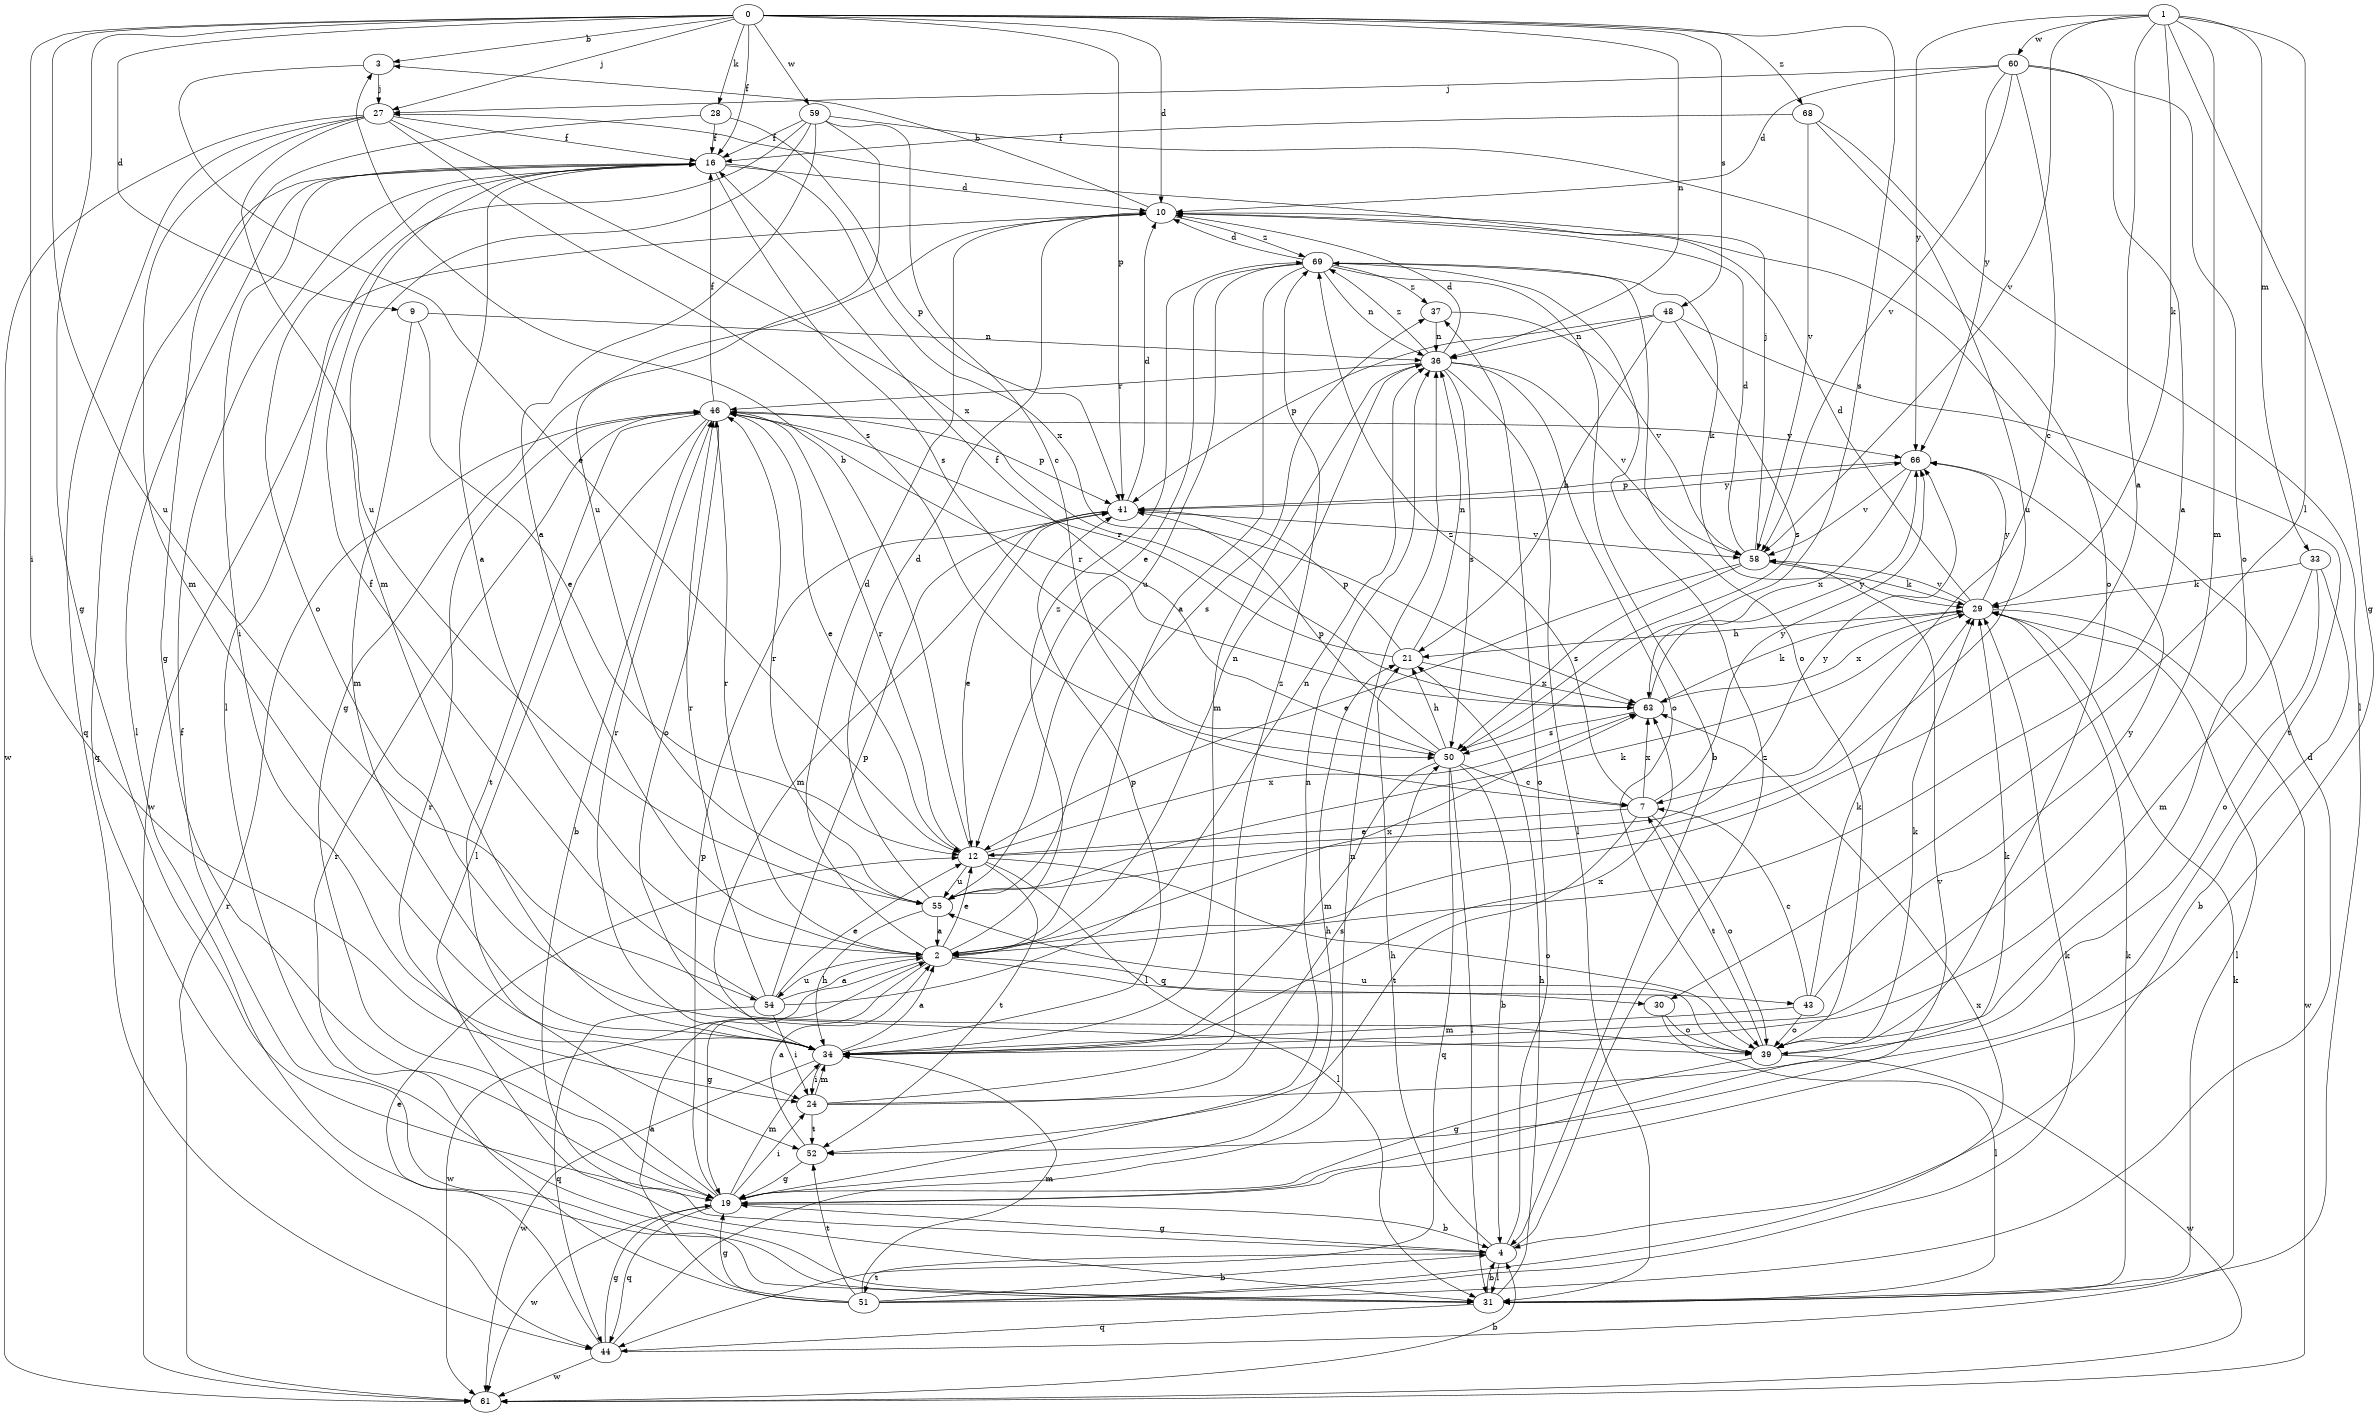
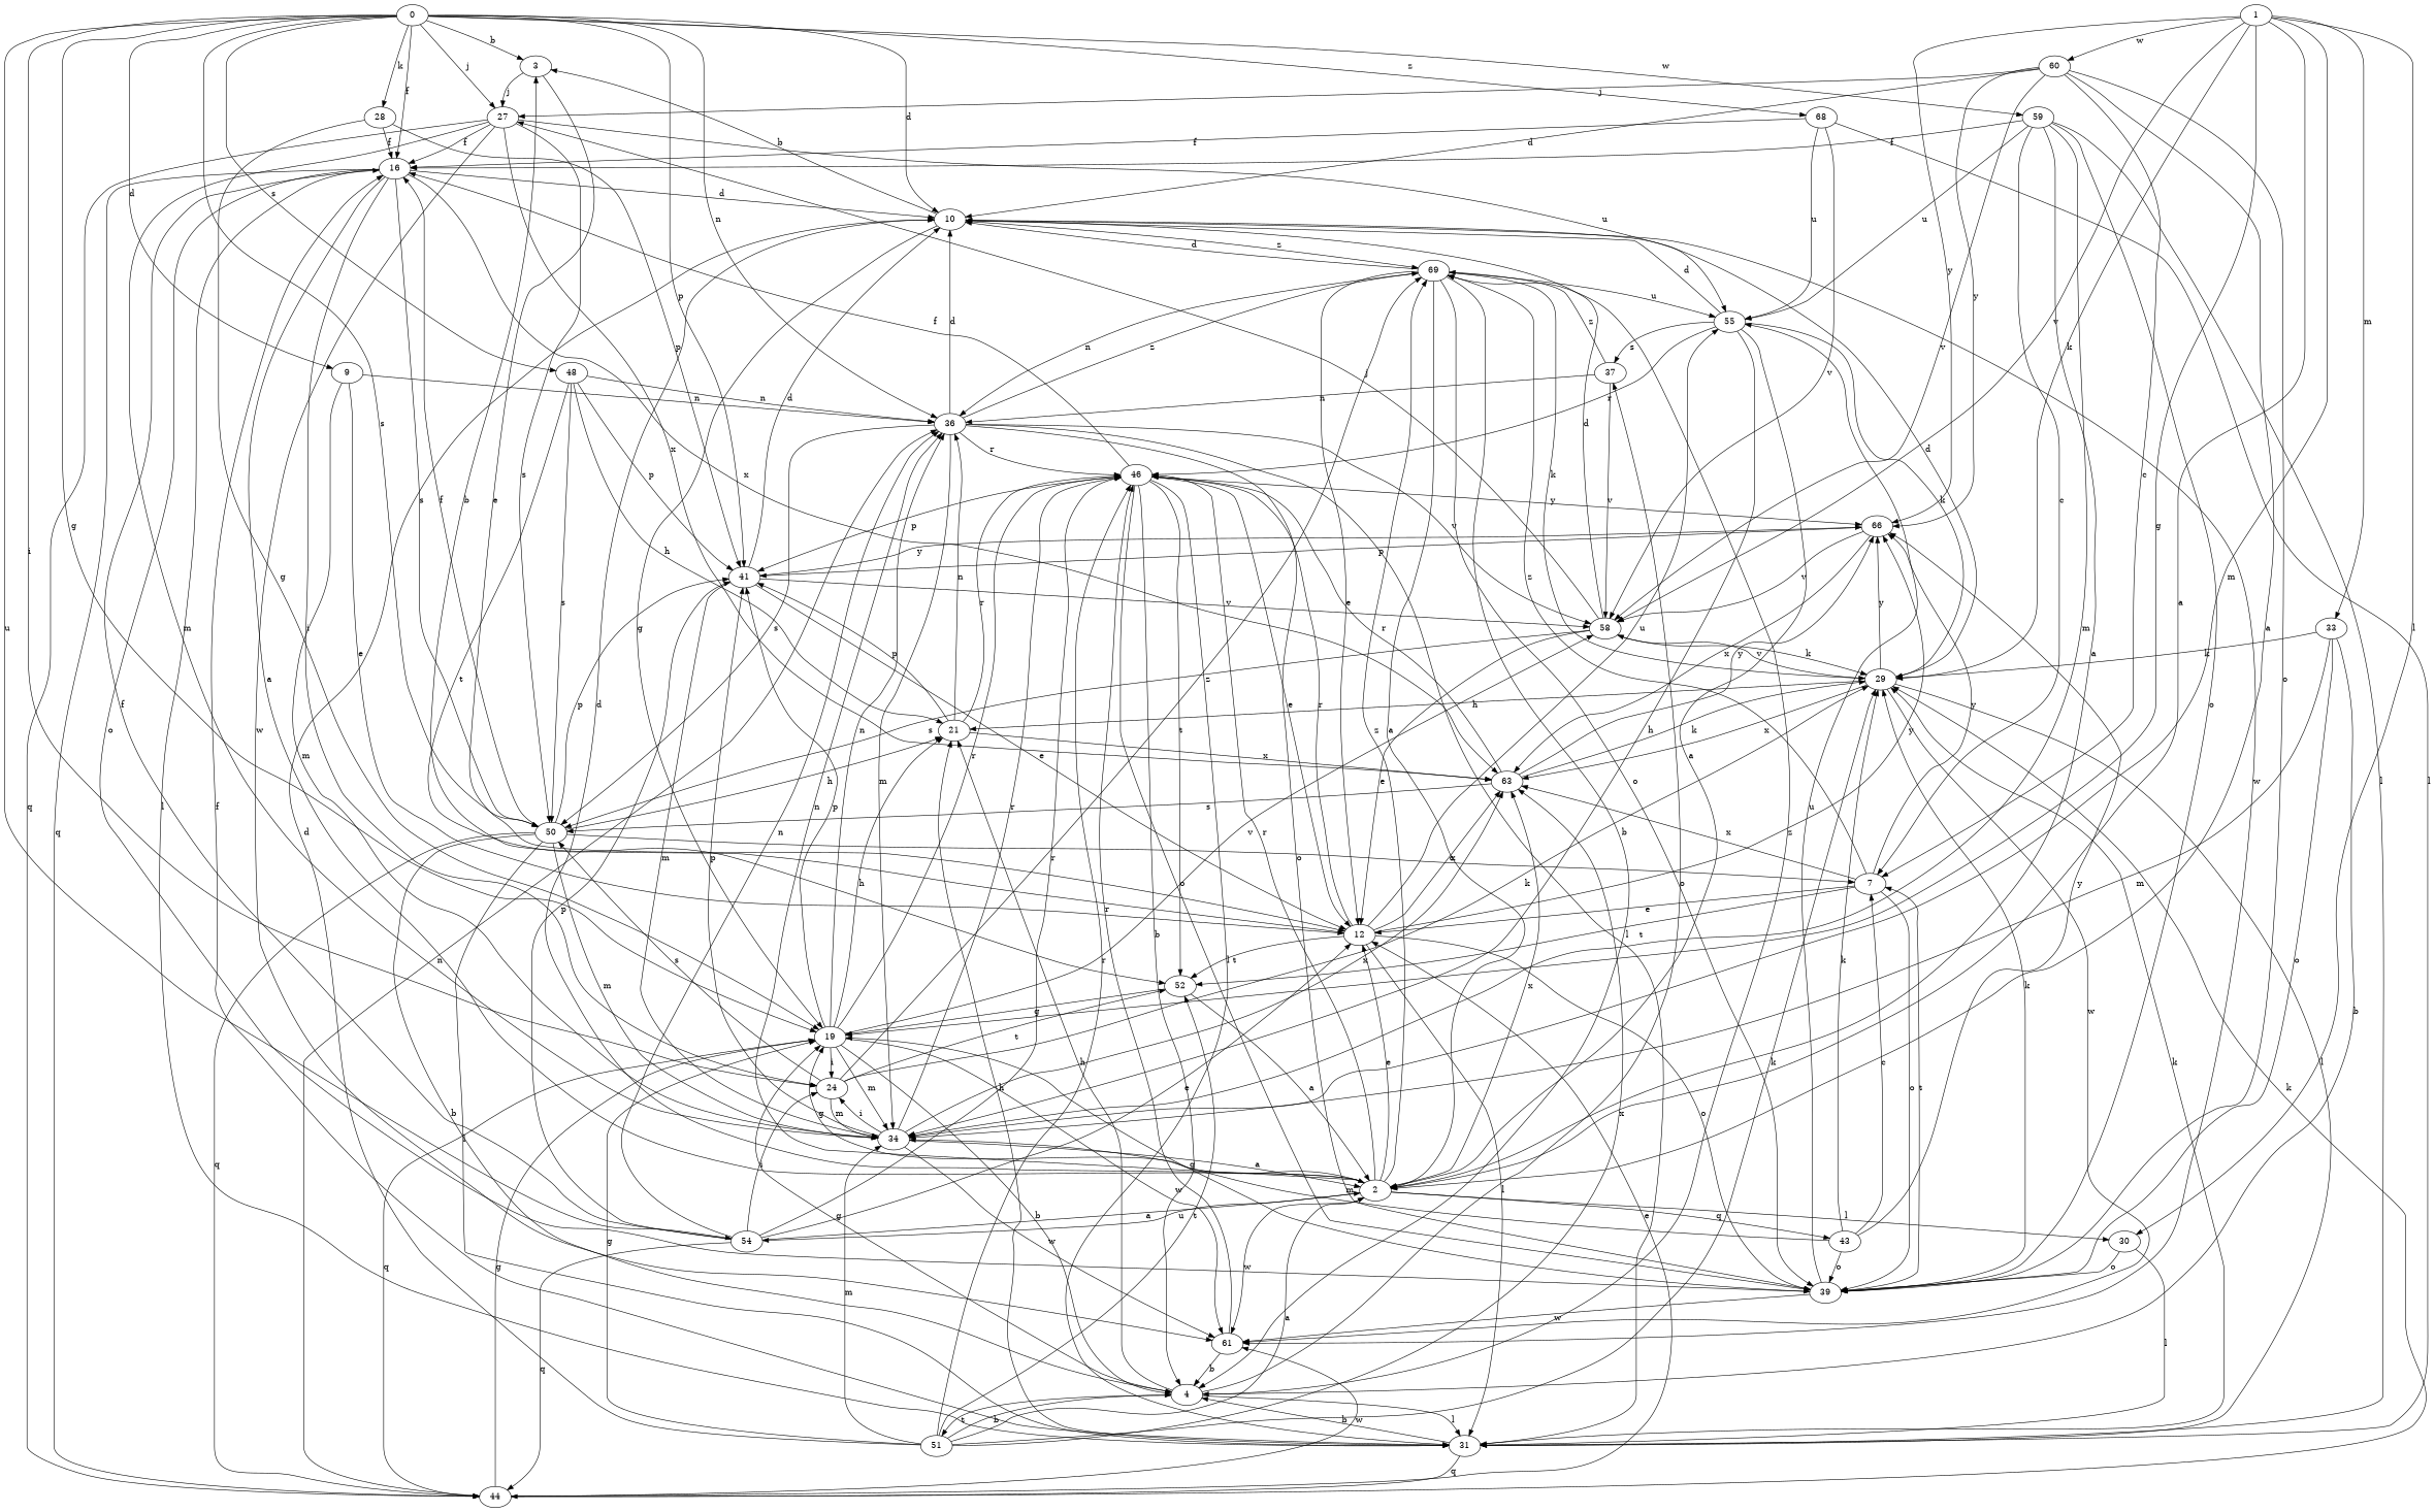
  strict digraph {
    fontname="DejaVu Serif"
    node [fontname="DejaVu Serif"]
    edge [fontname="DejaVu Serif"]
    0
    3
    9
    10
    16
    19
    24
    27
    28
    36
    41
    48
    50
    54
    59
    68
    12
    34
    61
    69
    2
    63
    31
    39
    44
    58
    46
    4
    21
    29
    52
    55
    66
    7
    1
    30
    33
    60
    43
    37
    51
    0 -> 3 [label=b]
    0 -> 9 [label=d]
    0 -> 10 [label=d]
    0 -> 16 [label=f]
    0 -> 19 [label=g]
    0 -> 24 [label=i]
    0 -> 27 [label=j]
    0 -> 28 [label=k]
    0 -> 36 [label=n]
    0 -> 41 [label=p]
    0 -> 48 [label=s]
    0 -> 50 [label=s]
    0 -> 54 [label=u]
    0 -> 59 [label=w]
    0 -> 68 [label=z]
    3 -> 27 [label=j]
    3 -> 12 [label=e]
    9 -> 36 [label=n]
    9 -> 12 [label=e]
    9 -> 34 [label=m]
    10 -> 3 [label=b]
    10 -> 19 [label=g]
    10 -> 61 [label=w]
    10 -> 69 [label=z]
    16 -> 10 [label=d]
    16 -> 24 [label=i]
    16 -> 50 [label=s]
    16 -> 2 [label=a]
    16 -> 63 [label=x]
    16 -> 31 [label=l]
    16 -> 39 [label=o]
    16 -> 44 [label=q]
    19 -> 24 [label=i]
    19 -> 36 [label=n]
    19 -> 41 [label=p]
    19 -> 34 [label=m]
    19 -> 61 [label=w]
    19 -> 44 [label=q]
    19 -> 58 [label=v]
    19 -> 46 [label=r]
    19 -> 4 [label=b]
    19 -> 21 [label=h]
    24 -> 50 [label=s]
    24 -> 34 [label=m]
    24 -> 69 [label=z]
    24 -> 29 [label=k]
    24 -> 52 [label=t]
    27 -> 16 [label=f]
    27 -> 50 [label=s]
    27 -> 34 [label=m]
    27 -> 61 [label=w]
    27 -> 63 [label=x]
    27 -> 44 [label=q]
    27 -> 55 [label=u]
    28 -> 16 [label=f]
    28 -> 19 [label=g]
    28 -> 41 [label=p]
    36 -> 10 [label=d]
    36 -> 50 [label=s]
    36 -> 34 [label=m]
    36 -> 69 [label=z]
    36 -> 31 [label=l]
    36 -> 39 [label=o]
    36 -> 58 [label=v]
    36 -> 46 [label=r]
    41 -> 10 [label=d]
    41 -> 12 [label=e]
    41 -> 34 [label=m]
    41 -> 58 [label=v]
    41 -> 66 [label=y]
    48 -> 36 [label=n]
    48 -> 41 [label=p]
    48 -> 50 [label=s]
    48 -> 21 [label=h]
    48 -> 52 [label=t]
    50 -> 16 [label=f]
    50 -> 41 [label=p]
    50 -> 34 [label=m]
    50 -> 31 [label=l]
    50 -> 44 [label=q]
    50 -> 4 [label=b]
    50 -> 21 [label=h]
    50 -> 7 [label=c]
    54 -> 16 [label=f]
    54 -> 24 [label=i]
    54 -> 36 [label=n]
    54 -> 41 [label=p]
    54 -> 12 [label=e]
    54 -> 2 [label=a]
    54 -> 44 [label=q]
    54 -> 46 [label=r]
    59 -> 16 [label=f]
    59 -> 34 [label=m]
    59 -> 2 [label=a]
    59 -> 31 [label=l]
    59 -> 39 [label=o]
    59 -> 55 [label=u]
    59 -> 7 [label=c]
    68 -> 16 [label=f]
    68 -> 31 [label=l]
    68 -> 58 [label=v]
    68 -> 55 [label=u]
    12 -> 3 [label=b]
    12 -> 63 [label=x]
    12 -> 31 [label=l]
    12 -> 39 [label=o]
    12 -> 46 [label=r]
    12 -> 52 [label=t]
    12 -> 55 [label=u]
    12 -> 66 [label=y]
    34 -> 24 [label=i]
    34 -> 41 [label=p]
    34 -> 61 [label=w]
    34 -> 2 [label=a]
    34 -> 63 [label=x]
    34 -> 46 [label=r]
    61 -> 46 [label=r]
    61 -> 4 [label=b]
    69 -> 10 [label=d]
    69 -> 36 [label=n]
    69 -> 12 [label=e]
    69 -> 2 [label=a]
    69 -> 39 [label=o]
    69 -> 4 [label=b]
    69 -> 29 [label=k]
    69 -> 55 [label=u]
    2 -> 10 [label=d]
    2 -> 19 [label=g]
    2 -> 36 [label=n]
    2 -> 54 [label=u]
    2 -> 12 [label=e]
    2 -> 61 [label=w]
    2 -> 69 [label=z]
    2 -> 63 [label=x]
    2 -> 46 [label=r]
    2 -> 30 [label=l]
    2 -> 43 [label=q]
    63 -> 50 [label=s]
    63 -> 46 [label=r]
    63 -> 29 [label=k]
    63 -> 66 [label=y]
    31 -> 16 [label=f]
    31 -> 44 [label=q]
    31 -> 4 [label=b]
    31 -> 21 [label=h]
    31 -> 29 [label=k]
    39 -> 19 [label=g]
    39 -> 61 [label=w]
    39 -> 29 [label=k]
    39 -> 55 [label=u]
    39 -> 7 [label=t]
    44 -> 19 [label=g]
    44 -> 36 [label=n]
    44 -> 12 [label=e]
    44 -> 61 [label=w]
    44 -> 29 [label=k]
    58 -> 10 [label=d]
    58 -> 27 [label=j]
    58 -> 50 [label=s]
    58 -> 12 [label=e]
    58 -> 29 [label=k]
    46 -> 16 [label=f]
    46 -> 41 [label=p]
    46 -> 12 [label=e]
    46 -> 31 [label=l]
    46 -> 39 [label=o]
    46 -> 4 [label=b]
    46 -> 52 [label=t]
    46 -> 66 [label=y]
    4 -> 19 [label=g]
    4 -> 69 [label=z]
    4 -> 31 [label=l]
    4 -> 21 [label=h]
    4 -> 37 [label=o]
    4 -> 51 [label=t]
    21 -> 36 [label=n]
    21 -> 41 [label=p]
    21 -> 63 [label=x]
    21 -> 46 [label=r]
    29 -> 10 [label=d]
    29 -> 61 [label=w]
    29 -> 63 [label=x]
    29 -> 31 [label=l]
    29 -> 58 [label=v]
    29 -> 21 [label=h]
    29 -> 66 [label=y]
    52 -> 19 [label=g]
    52 -> 2 [label=a]
    55 -> 10 [label=d]
    55 -> 34 [label=h]
    55 -> 2 [label=a]
    55 -> 46 [label=r]
    55 -> 29 [label=k]
    55 -> 37 [label=s]
    66 -> 41 [label=p]
    66 -> 63 [label=x]
    66 -> 58 [label=v]
    7 -> 12 [label=e]
    7 -> 69 [label=z]
    7 -> 63 [label=x]
    7 -> 39 [label=o]
    7 -> 52 [label=t]
    7 -> 66 [label=y]
    1 -> 19 [label=g]
    1 -> 34 [label=m]
    1 -> 2 [label=a]
    1 -> 58 [label=v]
    1 -> 29 [label=k]
    1 -> 66 [label=y]
    1 -> 30 [label=l]
    1 -> 33 [label=m]
    1 -> 60 [label=w]
    30 -> 31 [label=l]
    30 -> 39 [label=o]
    33 -> 34 [label=m]
    33 -> 39 [label=o]
    33 -> 4 [label=b]
    33 -> 29 [label=k]
    60 -> 10 [label=d]
    60 -> 27 [label=j]
    60 -> 2 [label=a]
    60 -> 39 [label=o]
    60 -> 58 [label=v]
    60 -> 66 [label=y]
    60 -> 7 [label=c]
    43 -> 34 [label=m]
    43 -> 39 [label=o]
    43 -> 29 [label=k]
    43 -> 66 [label=y]
    43 -> 7 [label=c]
    37 -> 36 [label=n]
-   69 -> 37 [label=z]
+   37 -> 69 [label=z]
    37 -> 58 [label=v]
    51 -> 10 [label=d]
    51 -> 19 [label=g]
    51 -> 34 [label=m]
    51 -> 2 [label=a]
    51 -> 63 [label=x]
    51 -> 46 [label=r]
    51 -> 4 [label=b]
    51 -> 29 [label=k]
    51 -> 52 [label=t]
  }
